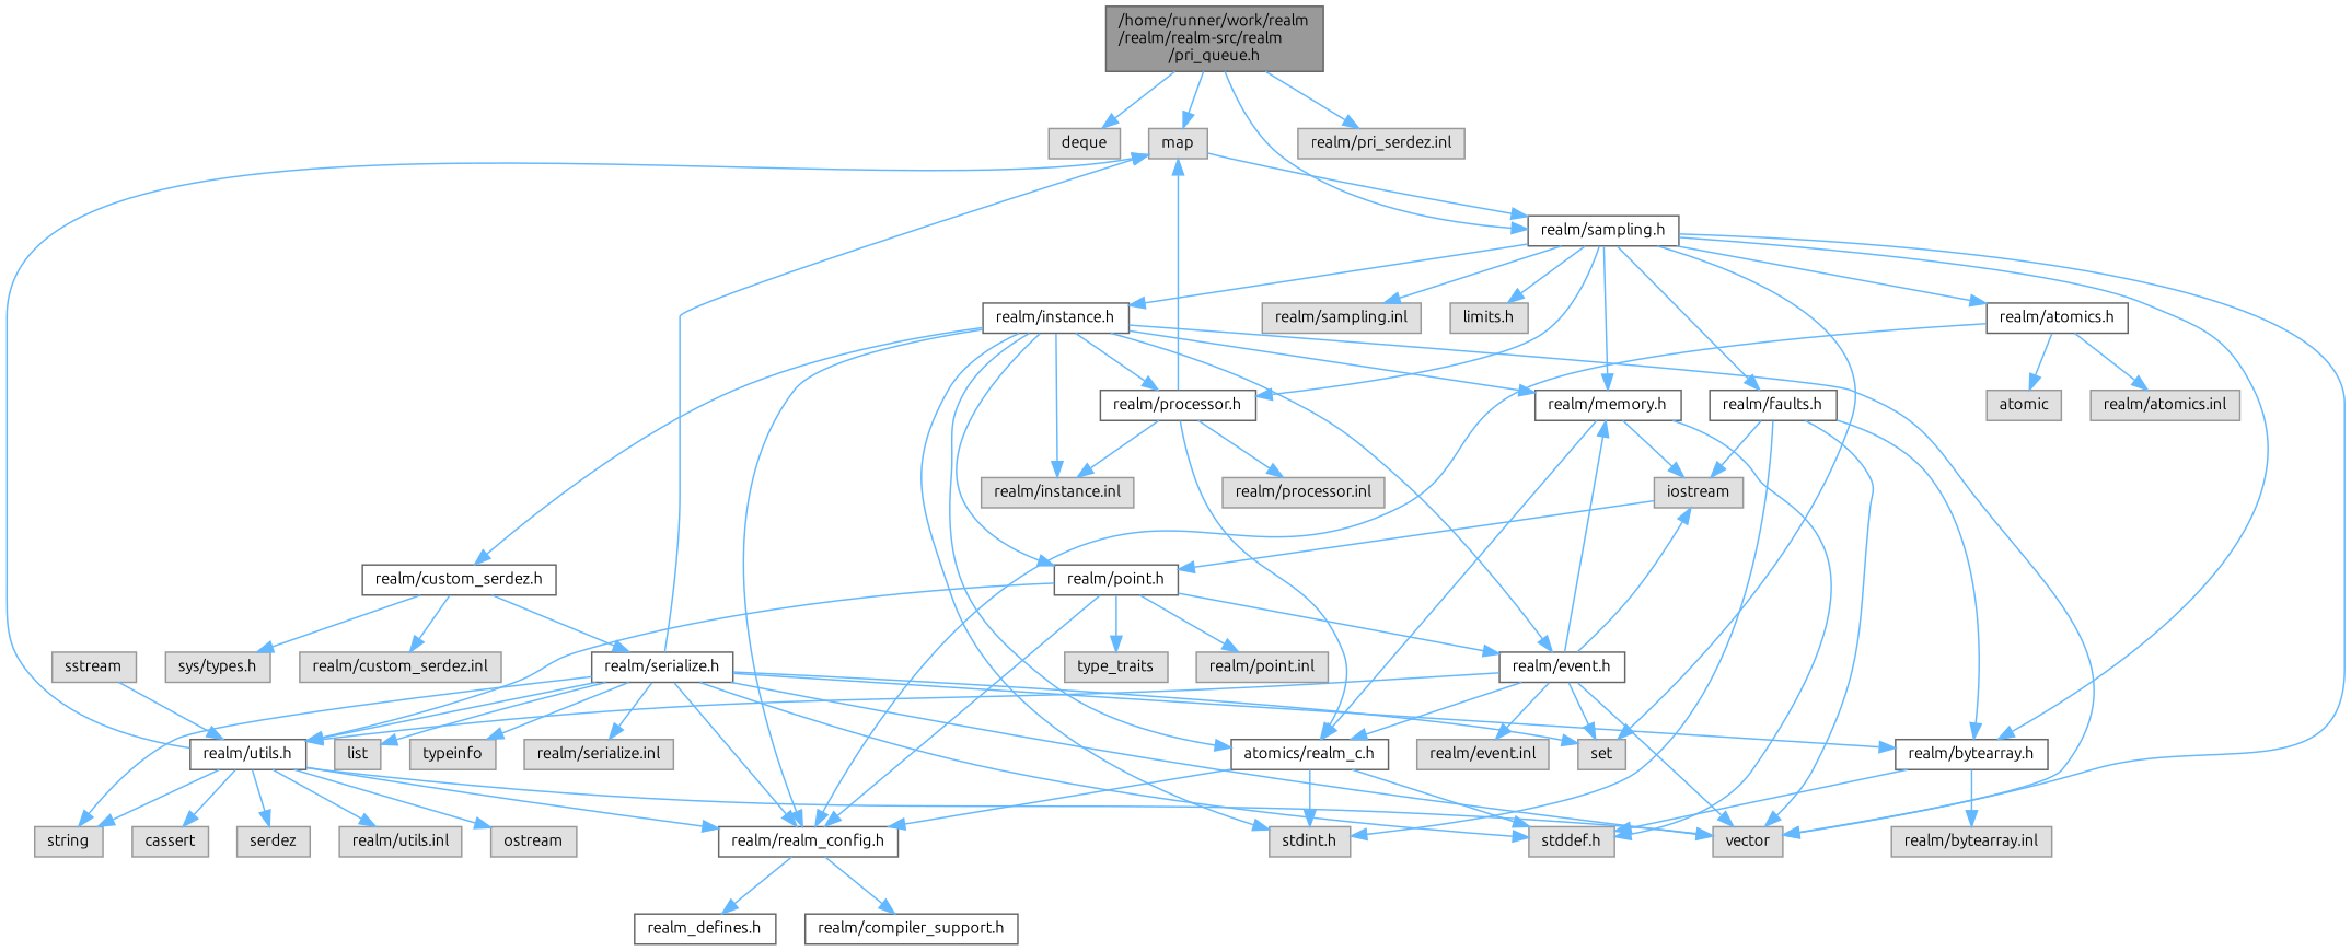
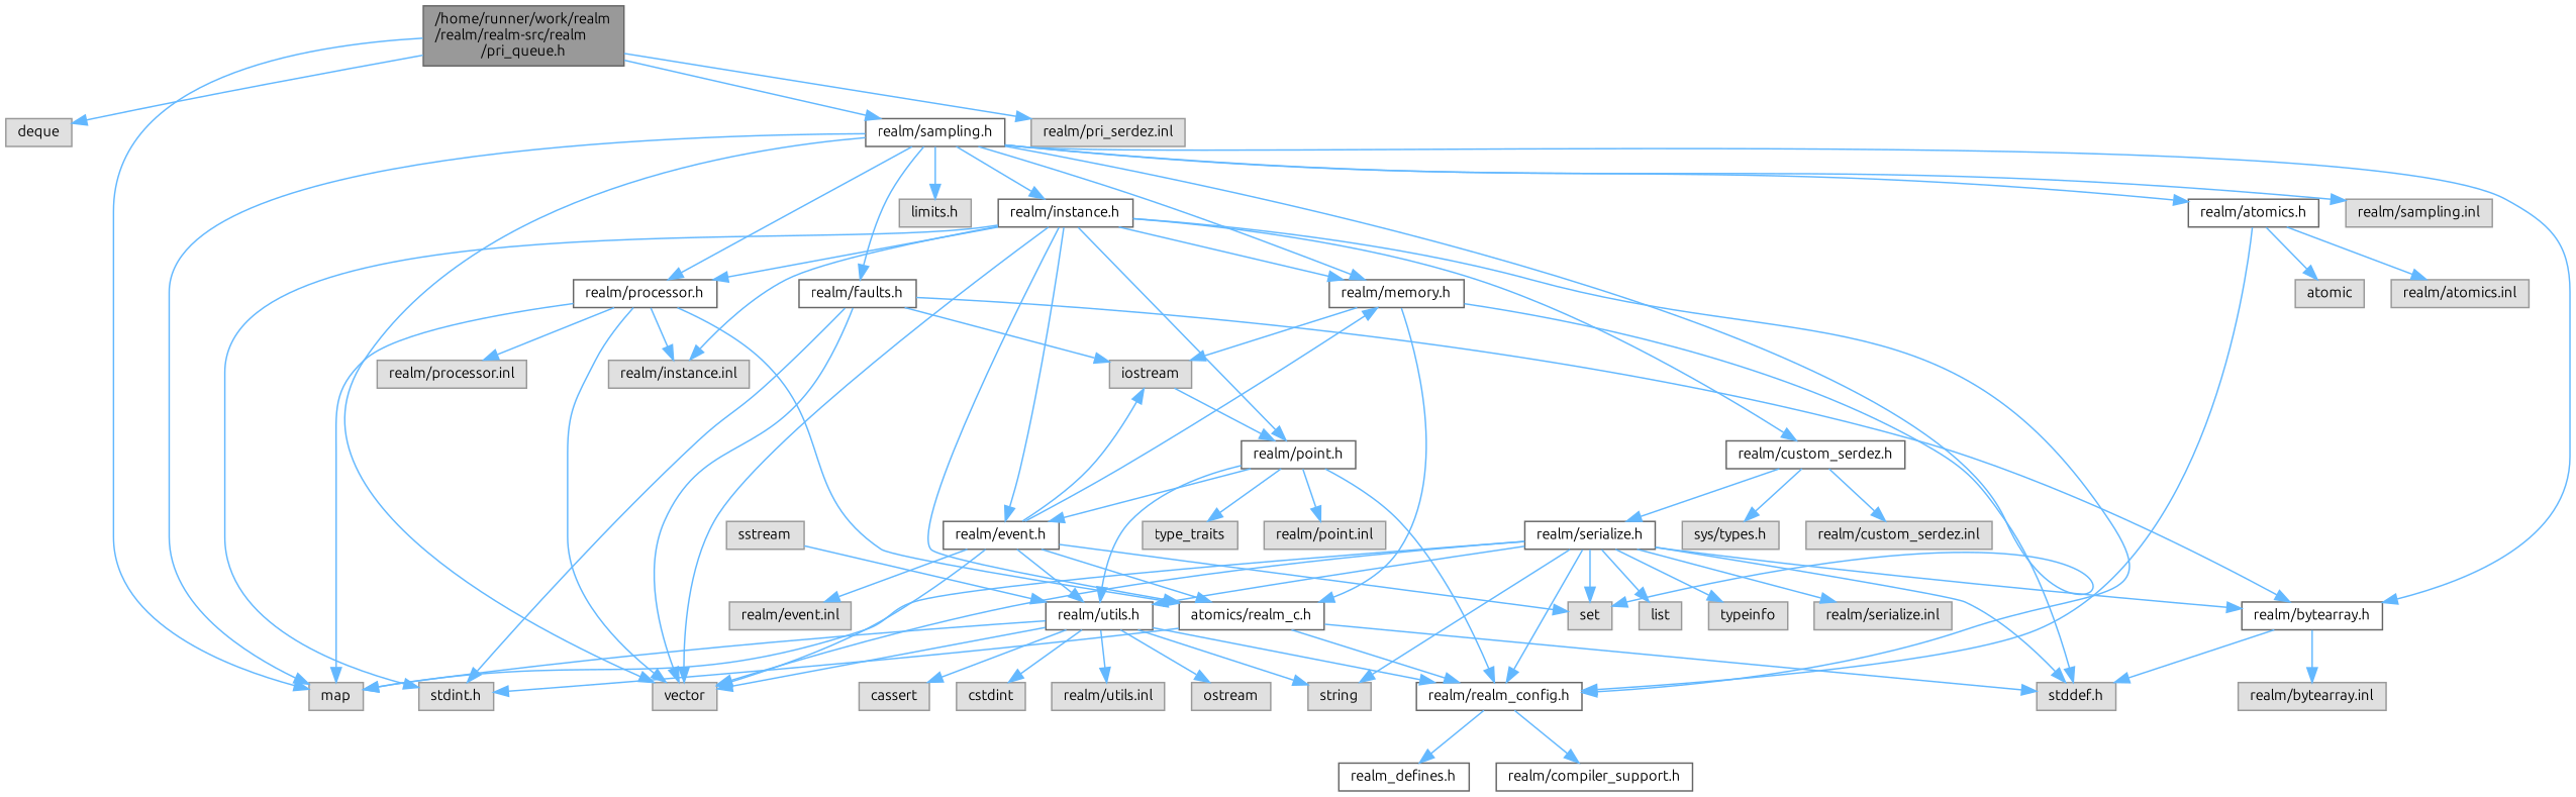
  digraph {
    fontname=Ubuntu
    node [color=grey60 fillcolor="#E0E0E0" fontname=Ubuntu fontsize=10 shape=box style=filled]
    edge [color=steelblue1 fontname=Ubuntu fontsize=10 labelfontname=Helvetica labelfontsize=10 style=solid]
    n1 [color=gray40 fillcolor=grey60 fontcolor=black height=0.2 label="/home/runner/work/realm\l/realm/realm-src/realm\l/pri_queue.h" width=0.4]
    n2 [height=0.2 label=deque width=0.4]
    n3 [height=0.2 label=map width=0.4]
    n4 [color=grey40 fillcolor=white height=0.2 label="realm/sampling.h" width=0.4]
    n5 [height=0.2 label="realm/pri_serdez.inl" width=0.4]
    n6 [height=0.2 label="limits.h" width=0.4]
    n7 [height=0.2 label=vector width=0.4]
    n8 [height=0.2 label=set width=0.4]
    n9 [color=grey40 fillcolor=white height=0.2 label="realm/bytearray.h" width=0.4]
    n10 [color=grey40 fillcolor=white height=0.2 label="realm/processor.h" width=0.4]
    n11 [color=grey40 fillcolor=white height=0.2 label="realm/memory.h" width=0.4]
    n12 [color=grey40 fillcolor=white height=0.2 label="realm/instance.h" width=0.4]
    n13 [color=grey40 fillcolor=white height=0.2 label="realm/faults.h" width=0.4]
    n14 [color=grey40 fillcolor=white height=0.2 label="realm/atomics.h" width=0.4]
    n15 [height=0.2 label="realm/sampling.inl" width=0.4]
    n16 [height=0.2 label="stddef.h" width=0.4]
    n17 [height=0.2 label="realm/bytearray.inl" width=0.4]
    n18 [color=grey40 fillcolor=white height=0.2 label="atomics/realm_c.h" width=0.4]
    n19 [height=0.2 label="realm/processor.inl" width=0.4]
    n20 [height=0.2 label="realm/instance.inl" width=0.4]
    n21 [height=0.2 label=iostream width=0.4]
    n22 [color=grey40 fillcolor=white height=0.2 label="realm/event.h" width=0.4]
    n23 [color=grey40 fillcolor=white height=0.2 label="realm/realm_config.h" width=0.4]
    n24 [height=0.2 label="stdint.h" width=0.4]
    n25 [color=grey40 fillcolor=white height=0.2 label="realm/point.h" width=0.4]
    n26 [color=grey40 fillcolor=white height=0.2 label="realm/custom_serdez.h" width=0.4]
    n27 [height=0.2 label=atomic width=0.4]
    n28 [height=0.2 label="realm/atomics.inl" width=0.4]
    n29 [color=grey40 fillcolor=white height=0.2 label="realm/utils.h" width=0.4]
    n30 [height=0.2 label="realm/event.inl" width=0.4]
    n31 [color=grey40 fillcolor=white height=0.2 label="realm_defines.h" width=0.4]
    n32 [color=grey40 fillcolor=white height=0.2 label="realm/compiler_support.h" width=0.4]
    n33 [height=0.2 label=string width=0.4]
    n34 [height=0.2 label=ostream width=0.4]
    n35 [height=0.2 label=cassert width=0.4]
-   n36 [height=0.2 label=serdez width=0.4]
+   n36 [height=0.2 label=cstdint width=0.4]
    n37 [height=0.2 label="realm/utils.inl" width=0.4]
    n38 [height=0.2 label=sstream width=0.4]
    n39 [height=0.2 label=type_traits width=0.4]
    n40 [height=0.2 label="realm/point.inl" width=0.4]
    n41 [color=grey40 fillcolor=white height=0.2 label="realm/serialize.h" width=0.4]
    n42 [height=0.2 label="sys/types.h" width=0.4]
    n43 [height=0.2 label="realm/custom_serdez.inl" width=0.4]
    n44 [height=0.2 label=list width=0.4]
    n45 [height=0.2 label=typeinfo width=0.4]
    n46 [height=0.2 label="realm/serialize.inl" width=0.4]
    n1 -> n2
    n1 -> n3
    n1 -> n4
    n1 -> n5
-   n3 -> n4
+   n4 -> n3
    n4 -> n6
    n4 -> n7
    n4 -> n8
    n4 -> n9
    n4 -> n10
    n4 -> n11
    n4 -> n12
    n4 -> n13
    n4 -> n14
    n4 -> n15
    n9 -> n16
    n9 -> n17
    n10 -> n3
+   n10 -> n7
    n10 -> n18
    n10 -> n19
    n10 -> n20
    n11 -> n16
    n11 -> n18
    n11 -> n21
    n12 -> n7
    n12 -> n10
    n12 -> n11
    n12 -> n18
    n12 -> n20
    n12 -> n22
    n12 -> n23
    n12 -> n24
    n12 -> n25
    n12 -> n26
    n13 -> n7
    n13 -> n9
    n13 -> n21
    n13 -> n24
    n14 -> n23
    n14 -> n27
    n14 -> n28
    n18 -> n16
    n18 -> n23
    n18 -> n24
    n21 -> n25
    n22 -> n7
    n22 -> n8
    n22 -> n11
    n22 -> n18
    n22 -> n21
    n22 -> n29
    n22 -> n30
    n23 -> n31
    n23 -> n32
    n25 -> n22
    n25 -> n23
    n25 -> n29
    n25 -> n39
    n25 -> n40
    n26 -> n41
    n26 -> n42
    n26 -> n43
    n29 -> n3
    n29 -> n7
    n29 -> n23
    n29 -> n33
    n29 -> n34
    n29 -> n35
    n29 -> n36
    n29 -> n37
    n38 -> n29
    n41 -> n3
    n41 -> n7
    n41 -> n8
    n41 -> n9
    n41 -> n16
    n41 -> n23
    n41 -> n29
    n41 -> n33
    n41 -> n44
    n41 -> n45
    n41 -> n46
  }
